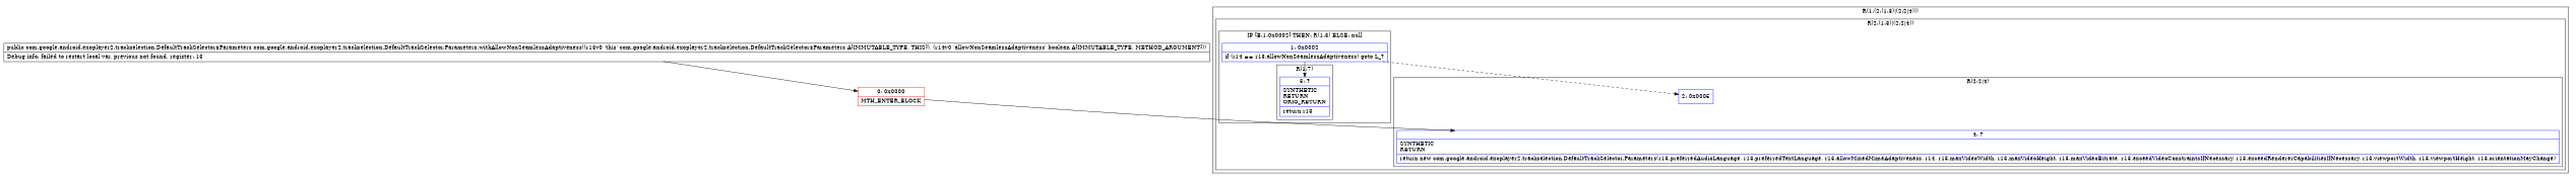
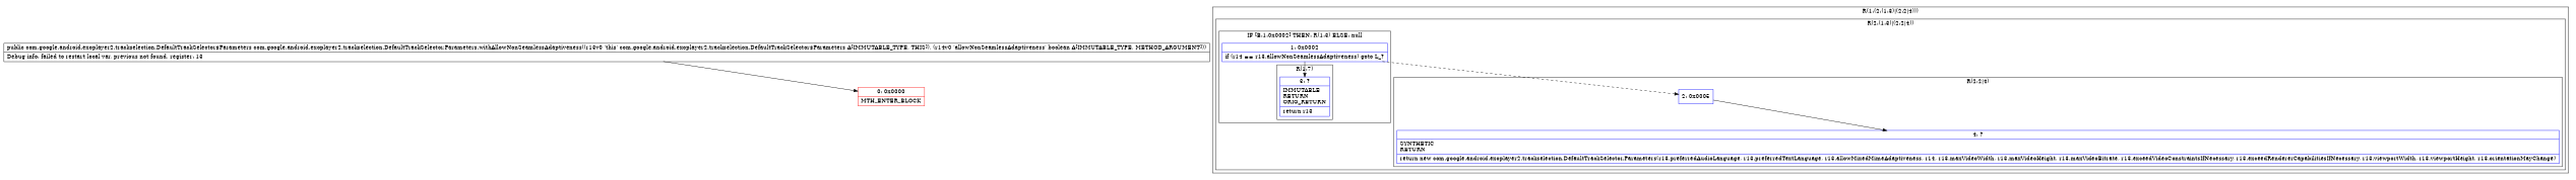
  digraph {
    node [color=blue shape=record]
-   n1 [label="{3\:\ ?|SYNTHETIC\lRETURN\lORIG_RETURN\l|return r13\l}"]
+   n1 [label="{3\:\ ?|IMMUTABLE\lRETURN\lORIG_RETURN\l|return r13\l}"]
    n2 [label="{1\:\ 0x0002|if (r14 == r13.allowNonSeamlessAdaptiveness) goto L_?\l}"]
    n3 [label="{2\:\ 0x0005}"]
    n4 [label="{4\:\ ?|SYNTHETIC\lRETURN\l|return new com.google.android.exoplayer2.trackselection.DefaultTrackSelector.Parameters(r13.preferredAudioLanguage, r13.preferredTextLanguage, r13.allowMixedMimeAdaptiveness, r14, r13.maxVideoWidth, r13.maxVideoHeight, r13.maxVideoBitrate, r13.exceedVideoConstraintsIfNecessary, r13.exceedRendererCapabilitiesIfNecessary, r13.viewportWidth, r13.viewportHeight, r13.orientationMayChange)\l}"]
    n5 [color=red label="{0\:\ 0x0000|MTH_ENTER_BLOCK\l}"]
    n6 [label="{public com.google.android.exoplayer2.trackselection.DefaultTrackSelector$Parameters com.google.android.exoplayer2.trackselection.DefaultTrackSelector.Parameters.withAllowNonSeamlessAdaptiveness((r13v0 'this' com.google.android.exoplayer2.trackselection.DefaultTrackSelector$Parameters A[IMMUTABLE_TYPE, THIS]), (r14v0 'allowNonSeamlessAdaptiveness' boolean A[IMMUTABLE_TYPE, METHOD_ARGUMENT]))  | Debug info: failed to restart local var, previous not found, register: 13\l}" color=""]
    subgraph cluster_1 {
      label="R(1:(2:(1:3)|(2:2|4)))"
      subgraph cluster_2 {
        label="R(2:(1:3)|(2:2|4))"
        subgraph cluster_3 {
          label="IF [B:1:0x0002] THEN: R(1:3) ELSE: null"
          n2
          subgraph cluster_4 {
            label="R(1:7)"
            n1
          }
        }
        subgraph cluster_5 {
          label="R(2:2|4)"
          n3
          n4
        }
      }
    }
    n2 -> n1
    n2 -> n3 [style=dashed]
-   n5 -> n4
+   n3 -> n4
    n6 -> n5
  }
